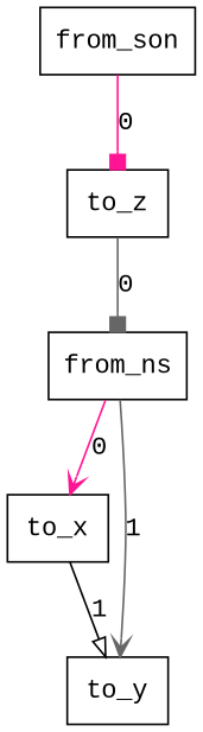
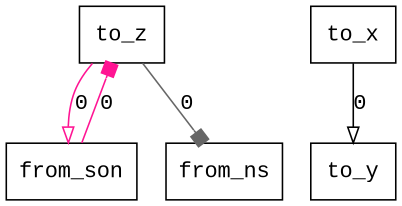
  digraph {
    fontname="Liberation Mono"
    rankdir=TB
    node [fillcolor=white fontname="Liberation Mono" shape=box style=filled]
    edge [arrowhead=vee color=deeppink fontname="Liberation Mono"]
    n1 [label=<from_ns>]
    n2 [label=<to_x>]
    n3 [label=<to_y>]
    n4 [label=<from_son>]
    n5 [label=<to_z>]
-   n1 -> n2 [label=0]
-   n1 -> n3 [color=gray40 label=1]
-   n2 -> n3 [arrowhead=onormal color=black label=1]
+   n2 -> n3 [arrowhead=onormal color=black label=0]
    n4 -> n5 [arrowhead=box label=0]
    n5 -> n1 [arrowhead=box color=gray40 label=0]
+   n5 -> n4 [arrowhead=onormal label=0]
  }
